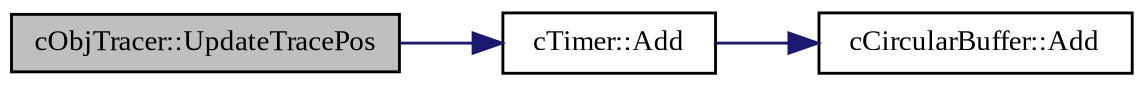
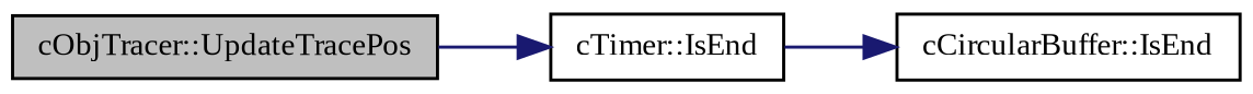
  digraph {
    fontname="Liberation Serif"
    rankdir=LR
    node [color=black fillcolor=white fontname="Liberation Serif" fontsize=10 shape=record style=filled]
    edge [color=midnightblue fontname="Liberation Serif" fontsize=10 labelfontname=Helvetica labelfontsize=10 style=solid]
    n1 [fillcolor=grey75 fontcolor=black height=0.2 label="cObjTracer::UpdateTracePos" width=0.4]
-   n2 [height=0.2 label="cTimer::Add" width=0.4]
-   n3 [height=0.2 label="cCircularBuffer::Add" width=0.4]
+   n2 [height=0.2 label="cTimer::IsEnd" width=0.4]
+   n3 [height=0.2 label="cCircularBuffer::IsEnd" width=0.4]
    n1 -> n2
    n2 -> n3
  }
